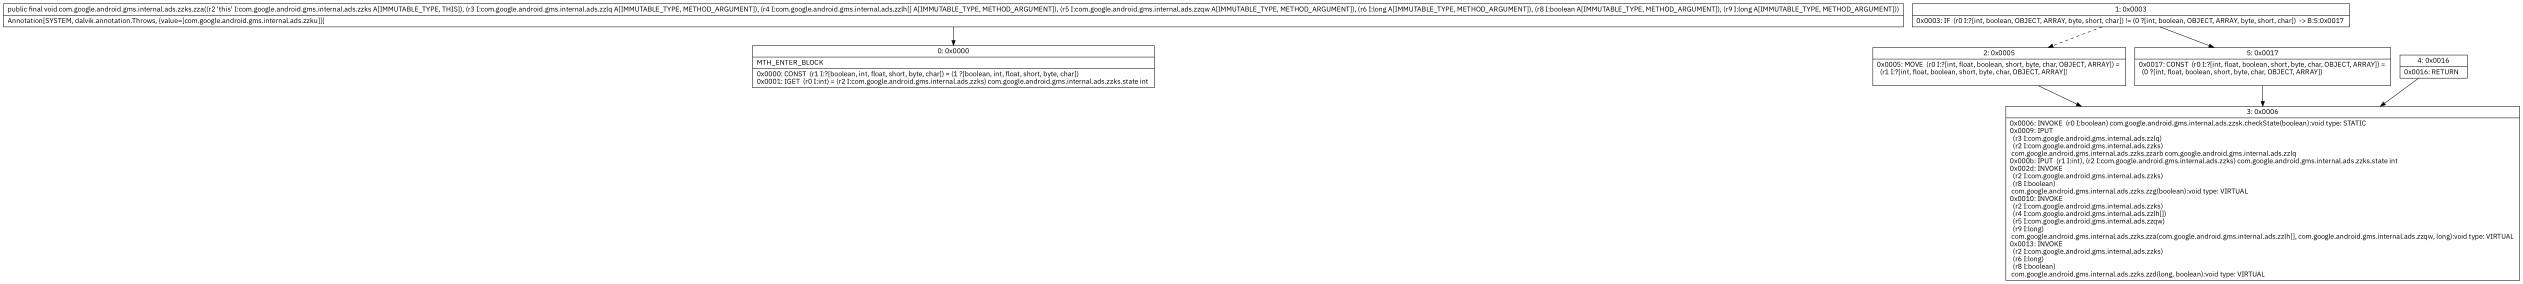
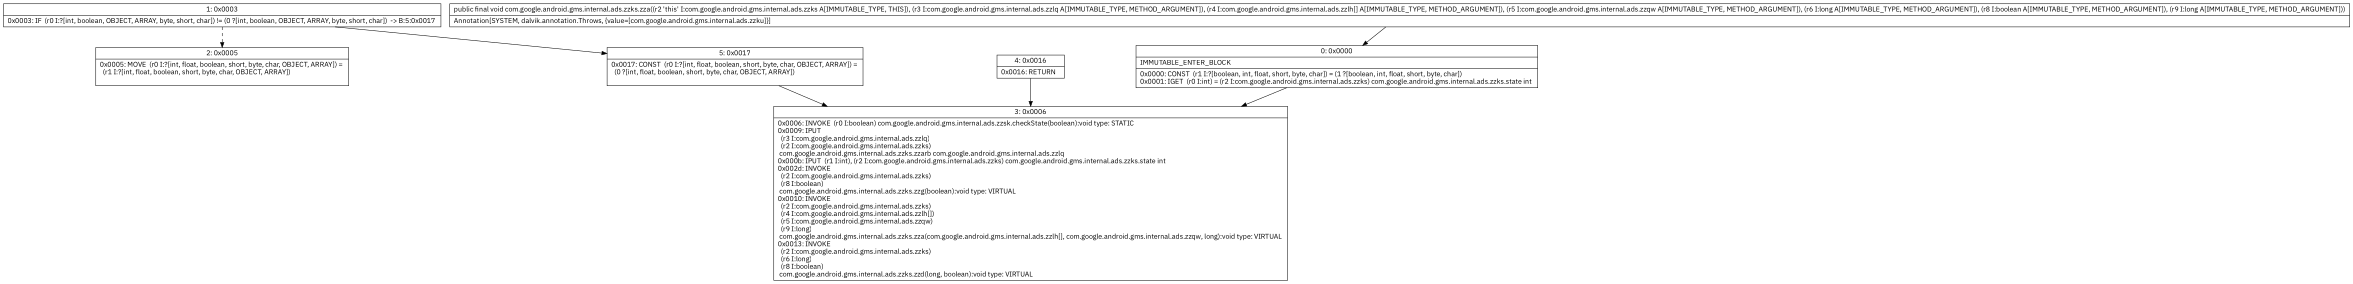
  digraph {
    fontname="IBM Plex Sans"
    node [fontname="IBM Plex Sans" shape=record]
    edge [fontname="IBM Plex Sans"]
-   n1 [label="{0\:\ 0x0000|MTH_ENTER_BLOCK\l|0x0000: CONST  (r1 I:?[boolean, int, float, short, byte, char]) = (1 ?[boolean, int, float, short, byte, char]) \l0x0001: IGET  (r0 I:int) = (r2 I:com.google.android.gms.internal.ads.zzks) com.google.android.gms.internal.ads.zzks.state int \l}"]
+   n1 [label="{0\:\ 0x0000|IMMUTABLE_ENTER_BLOCK\l|0x0000: CONST  (r1 I:?[boolean, int, float, short, byte, char]) = (1 ?[boolean, int, float, short, byte, char]) \l0x0001: IGET  (r0 I:int) = (r2 I:com.google.android.gms.internal.ads.zzks) com.google.android.gms.internal.ads.zzks.state int \l}"]
    n2 [label="{1\:\ 0x0003|0x0003: IF  (r0 I:?[int, boolean, OBJECT, ARRAY, byte, short, char]) != (0 ?[int, boolean, OBJECT, ARRAY, byte, short, char])  \-\> B:5:0x0017 \l}"]
    n3 [label="{2\:\ 0x0005|0x0005: MOVE  (r0 I:?[int, float, boolean, short, byte, char, OBJECT, ARRAY]) = \l  (r1 I:?[int, float, boolean, short, byte, char, OBJECT, ARRAY])\l \l}"]
    n4 [label="{5\:\ 0x0017|0x0017: CONST  (r0 I:?[int, float, boolean, short, byte, char, OBJECT, ARRAY]) = \l  (0 ?[int, float, boolean, short, byte, char, OBJECT, ARRAY])\l \l}"]
    n5 [label="{3\:\ 0x0006|0x0006: INVOKE  (r0 I:boolean) com.google.android.gms.internal.ads.zzsk.checkState(boolean):void type: STATIC \l0x0009: IPUT  \l  (r3 I:com.google.android.gms.internal.ads.zzlq)\l  (r2 I:com.google.android.gms.internal.ads.zzks)\l com.google.android.gms.internal.ads.zzks.zzarb com.google.android.gms.internal.ads.zzlq \l0x000b: IPUT  (r1 I:int), (r2 I:com.google.android.gms.internal.ads.zzks) com.google.android.gms.internal.ads.zzks.state int \l0x002d: INVOKE  \l  (r2 I:com.google.android.gms.internal.ads.zzks)\l  (r8 I:boolean)\l com.google.android.gms.internal.ads.zzks.zzg(boolean):void type: VIRTUAL \l0x0010: INVOKE  \l  (r2 I:com.google.android.gms.internal.ads.zzks)\l  (r4 I:com.google.android.gms.internal.ads.zzlh[])\l  (r5 I:com.google.android.gms.internal.ads.zzqw)\l  (r9 I:long)\l com.google.android.gms.internal.ads.zzks.zza(com.google.android.gms.internal.ads.zzlh[], com.google.android.gms.internal.ads.zzqw, long):void type: VIRTUAL \l0x0013: INVOKE  \l  (r2 I:com.google.android.gms.internal.ads.zzks)\l  (r6 I:long)\l  (r8 I:boolean)\l com.google.android.gms.internal.ads.zzks.zzd(long, boolean):void type: VIRTUAL \l}"]
    n6 [label="{4\:\ 0x0016|0x0016: RETURN   \l}"]
    n7 [label="{public final void com.google.android.gms.internal.ads.zzks.zza((r2 'this' I:com.google.android.gms.internal.ads.zzks A[IMMUTABLE_TYPE, THIS]), (r3 I:com.google.android.gms.internal.ads.zzlq A[IMMUTABLE_TYPE, METHOD_ARGUMENT]), (r4 I:com.google.android.gms.internal.ads.zzlh[] A[IMMUTABLE_TYPE, METHOD_ARGUMENT]), (r5 I:com.google.android.gms.internal.ads.zzqw A[IMMUTABLE_TYPE, METHOD_ARGUMENT]), (r6 I:long A[IMMUTABLE_TYPE, METHOD_ARGUMENT]), (r8 I:boolean A[IMMUTABLE_TYPE, METHOD_ARGUMENT]), (r9 I:long A[IMMUTABLE_TYPE, METHOD_ARGUMENT]))  | Annotation[SYSTEM, dalvik.annotation.Throws, \{value=[com.google.android.gms.internal.ads.zzku]\}]\l}"]
    n2 -> n3 [style=dashed]
    n2 -> n4
-   n3 -> n5
+   n1 -> n5
    n4 -> n5
    n6 -> n5
    n7 -> n1
  }
